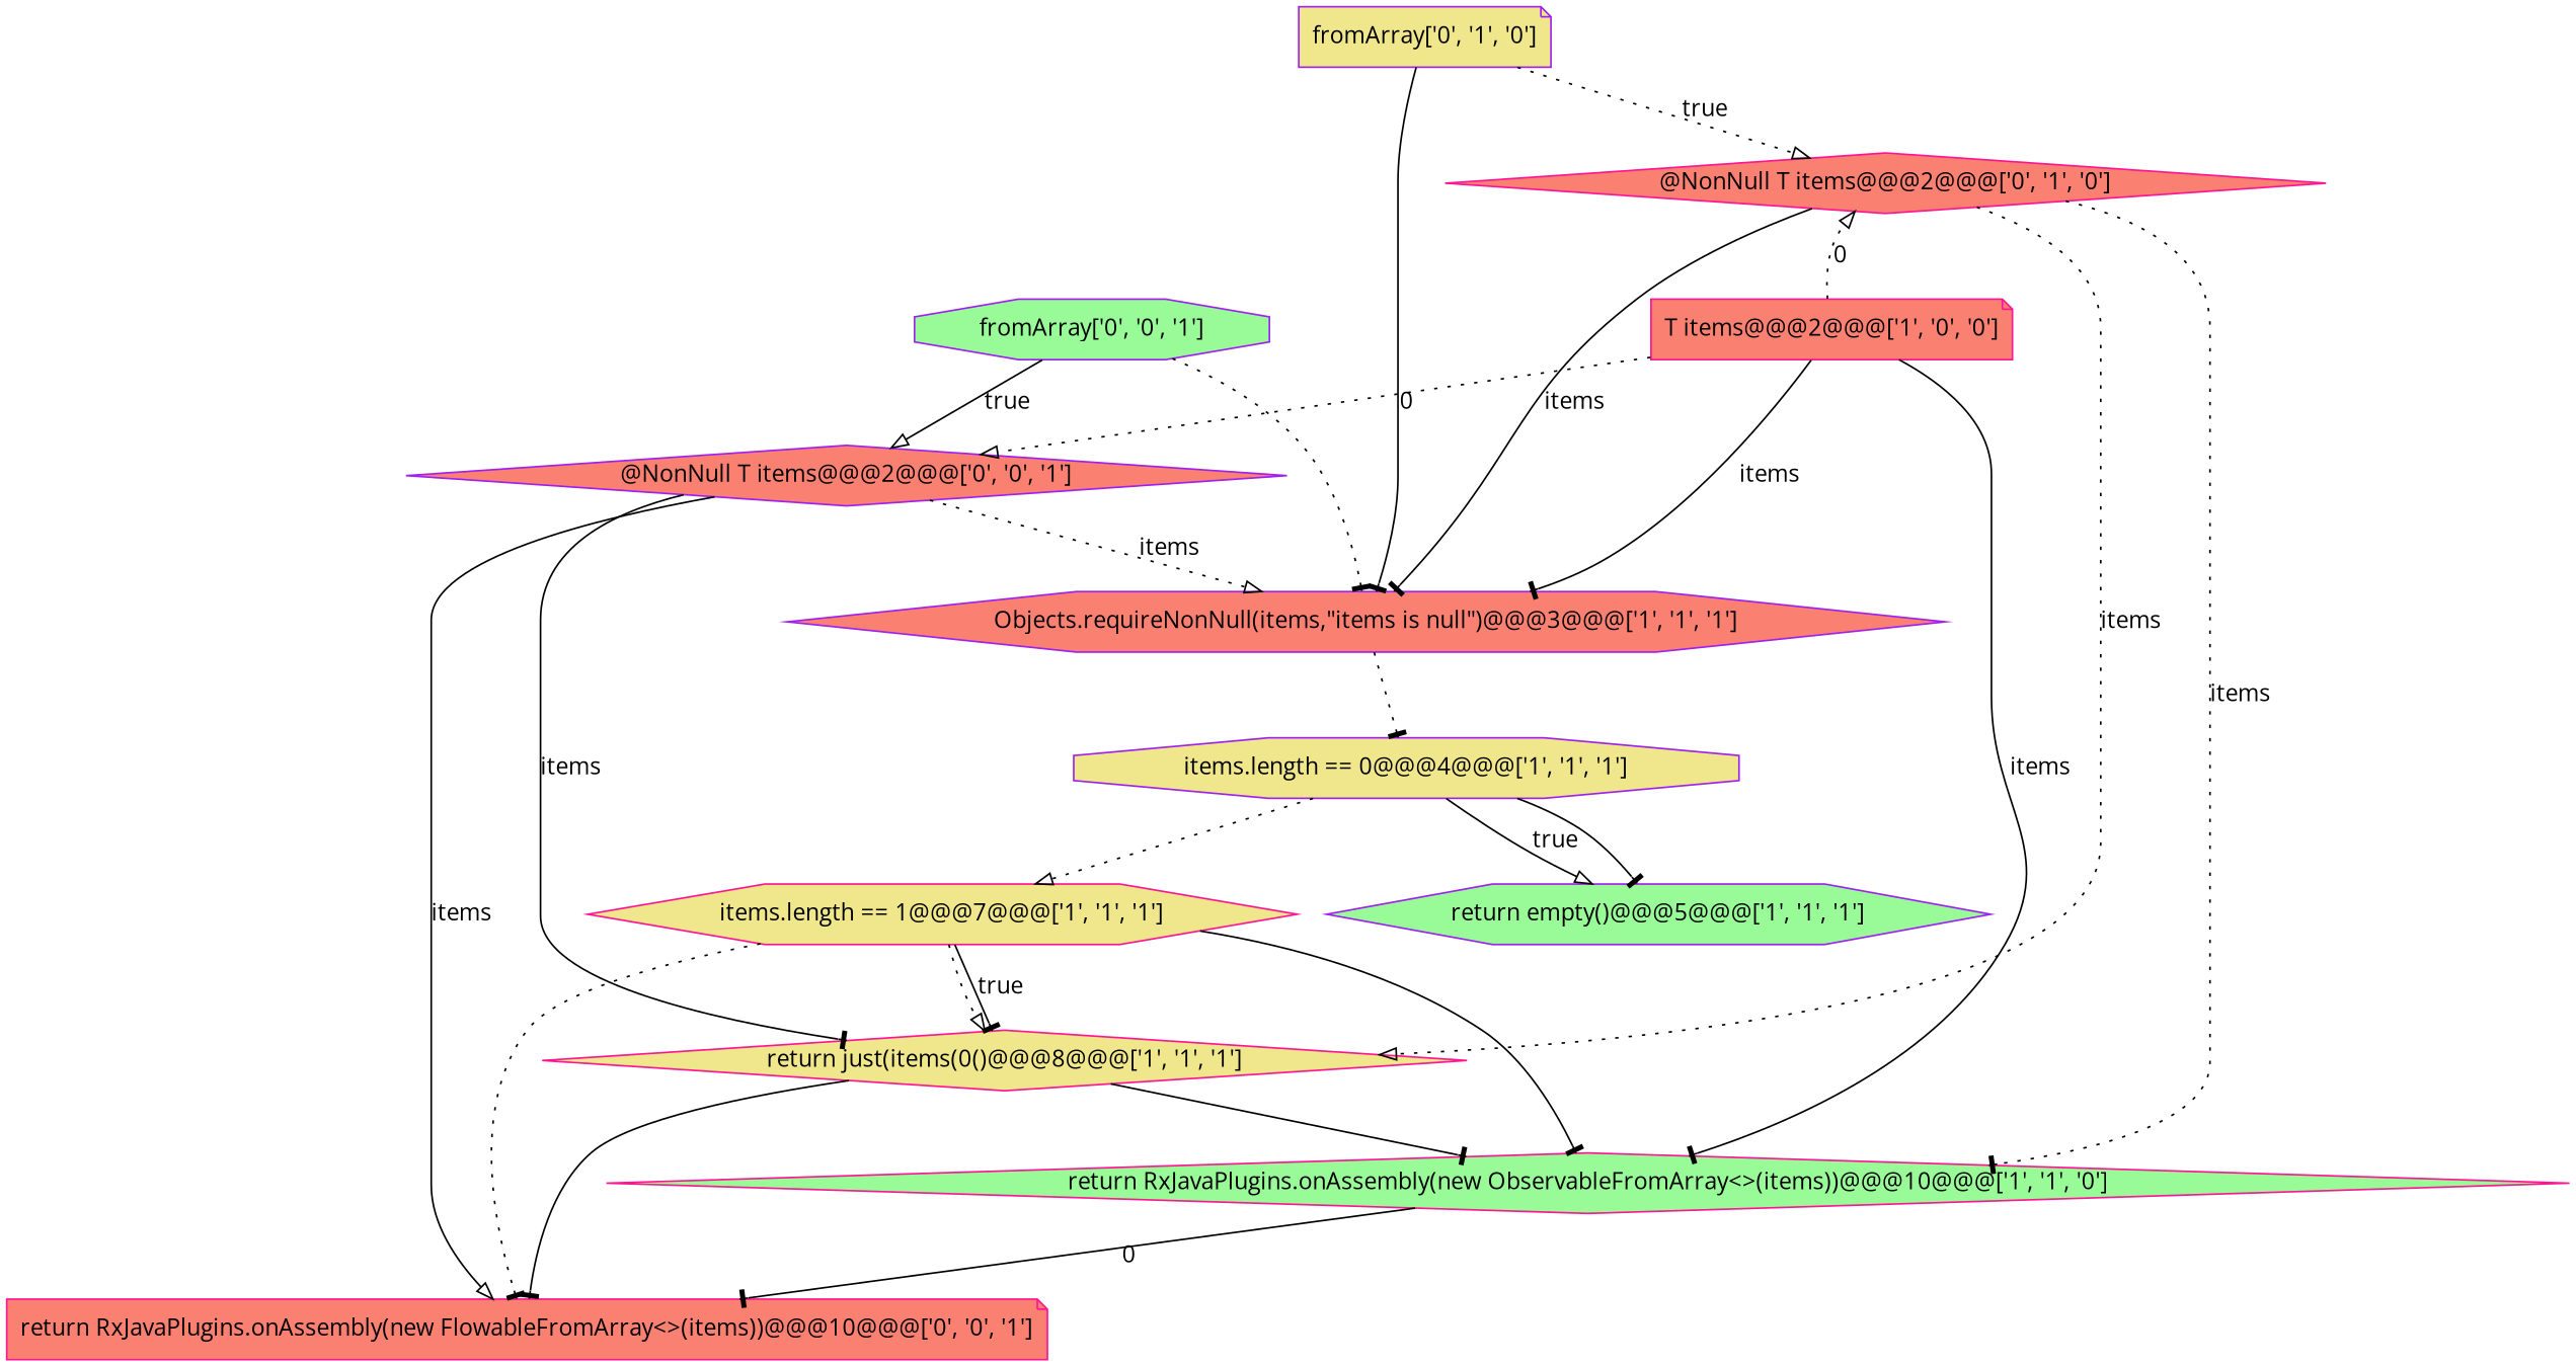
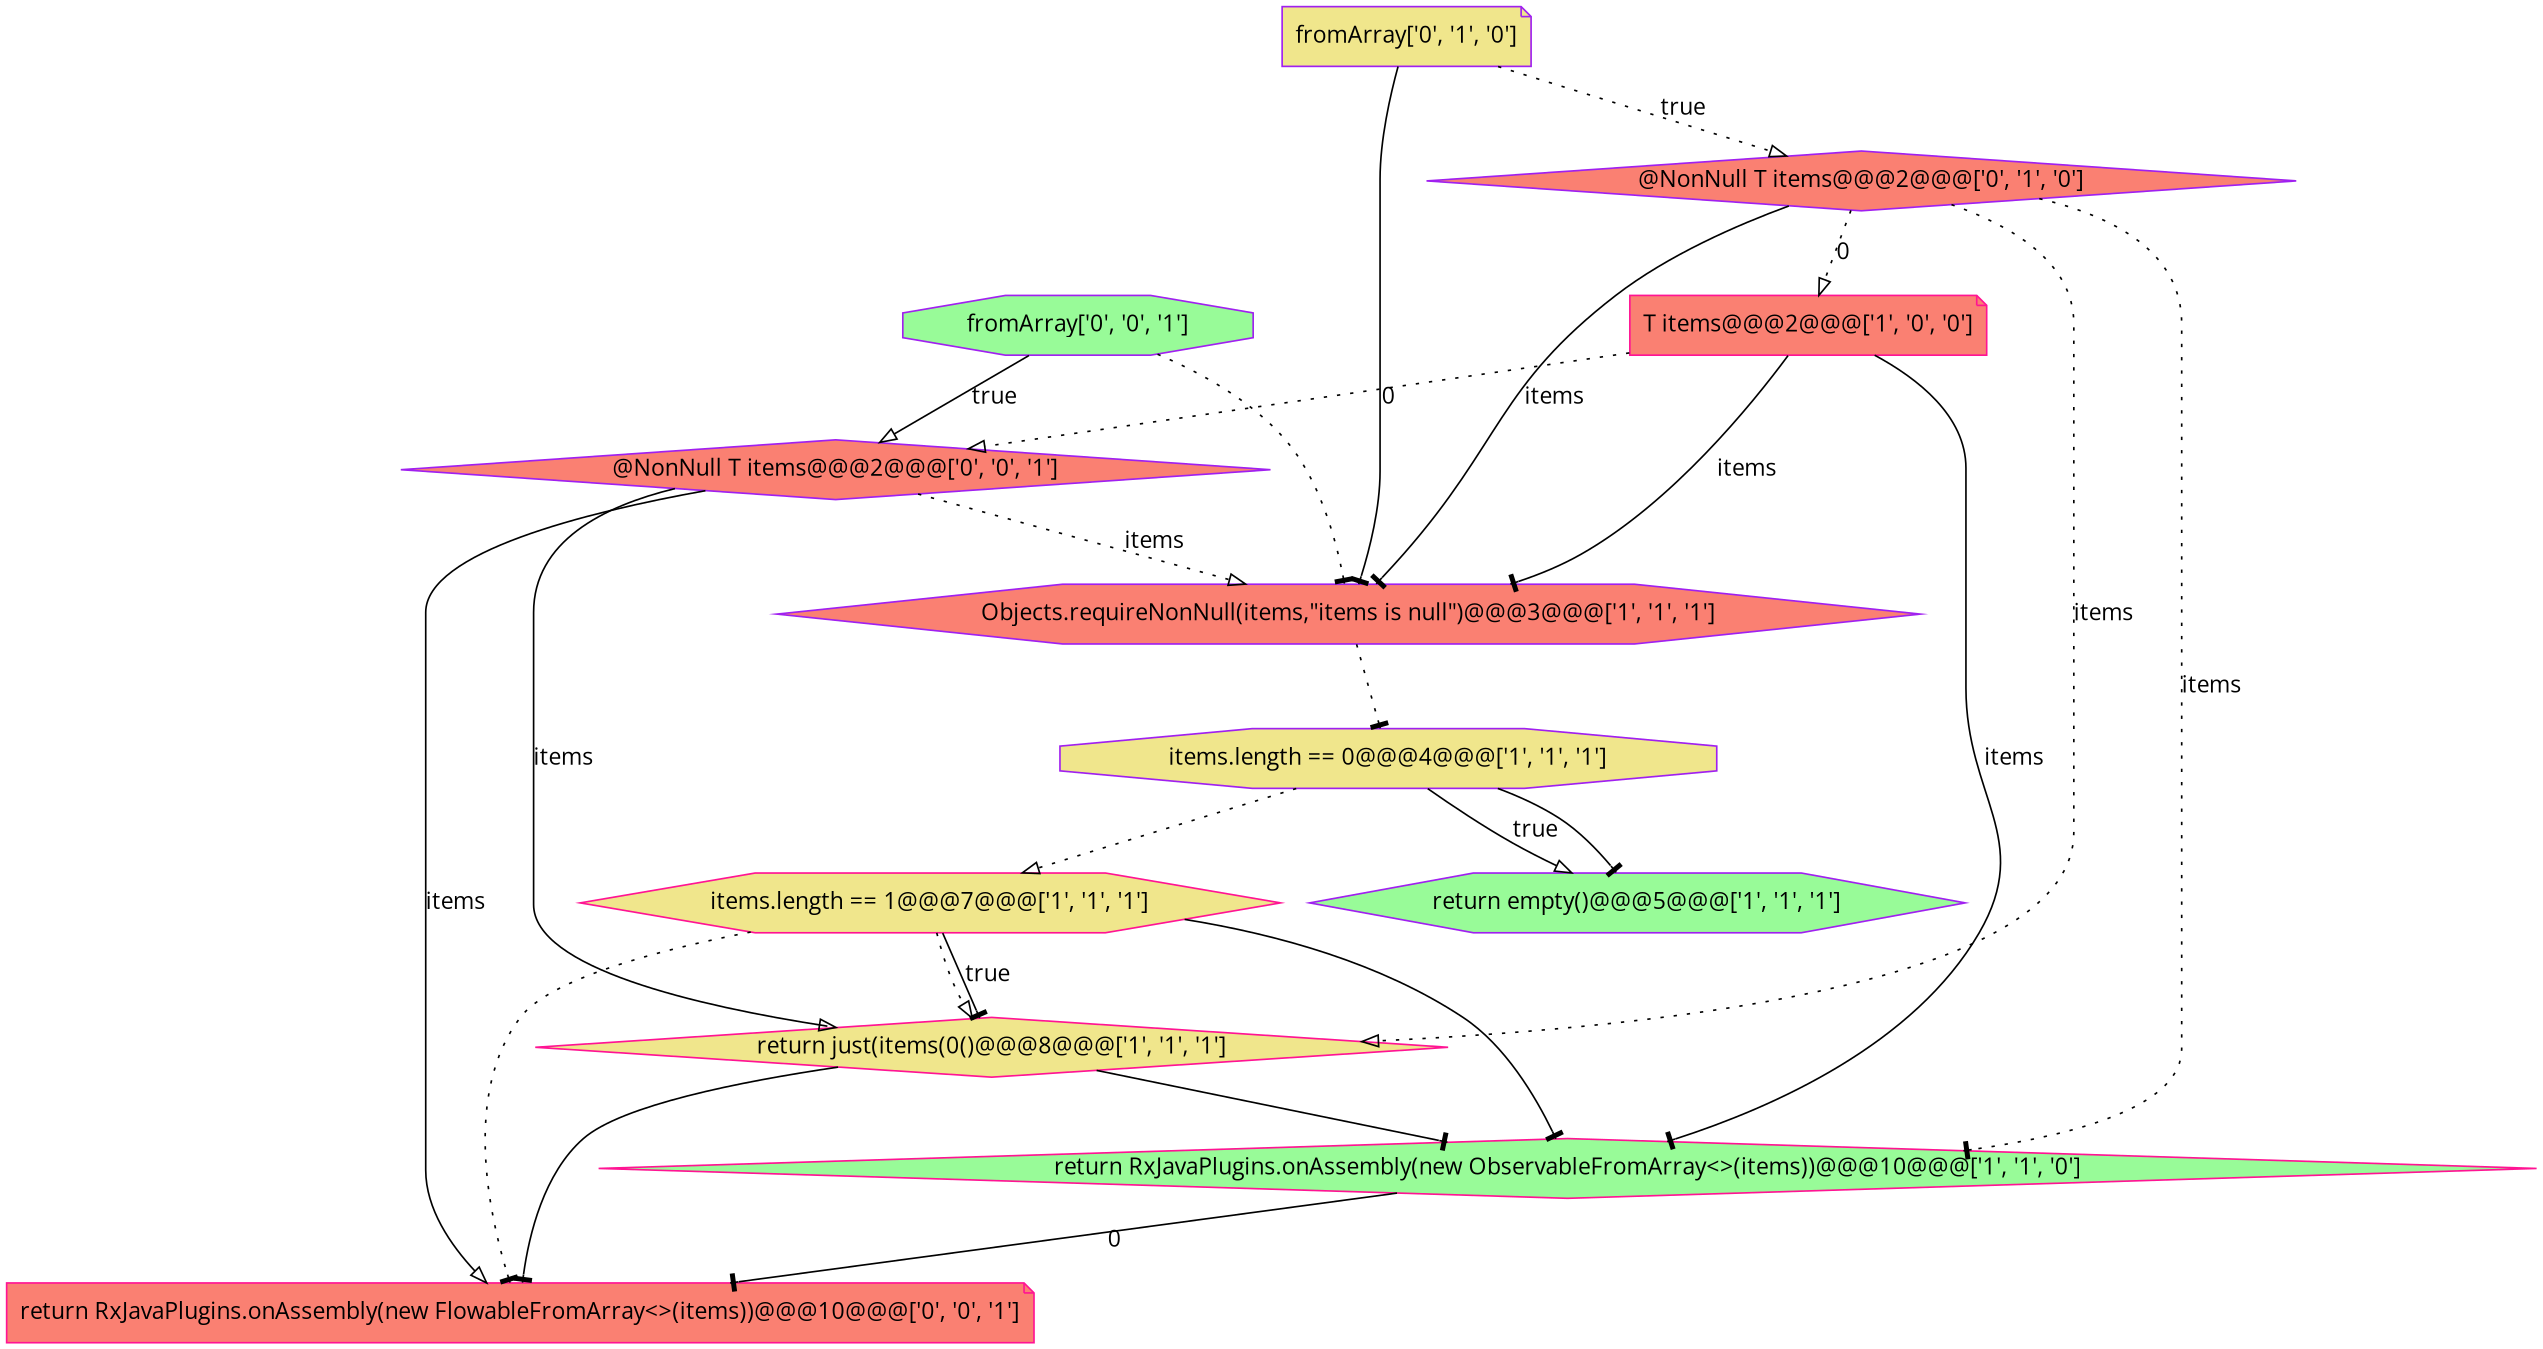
  digraph {
    fontname="Open Sans"
    node [color=deeppink fillcolor=salmon fontname="Open Sans" shape=diamond style=filled]
    edge [arrowhead=tee fontname="Open Sans" style=solid]
    n1 [fillcolor=khaki label="items.length == 1@@@7@@@['1', '1', '1']" shape=hexagon]
    n2 [fillcolor=palegreen label="return RxJavaPlugins.onAssembly(new ObservableFromArray<>(items))@@@10@@@['1', '1', '0']"]
    n3 [label="return RxJavaPlugins.onAssembly(new FlowableFromArray<>(items))@@@10@@@['0', '0', '1']" shape=note]
    n4 [fillcolor=khaki label="return just(items(0()@@@8@@@['1', '1', '1']"]
-   n5 [label="@NonNull T items@@@2@@@['0', '1', '0']"]
+   n5 [color=purple label="@NonNull T items@@@2@@@['0', '1', '0']"]
    n6 [color=purple label="Objects.requireNonNull(items,\"items is null\")@@@3@@@['1', '1', '1']" shape=hexagon]
    n7 [color=purple fillcolor=khaki label="items.length == 0@@@4@@@['1', '1', '1']" shape=octagon]
    n8 [label="T items@@@2@@@['1', '0', '0']" shape=note]
    n9 [color=purple label="@NonNull T items@@@2@@@['0', '0', '1']"]
    n10 [color=purple fillcolor=palegreen label="fromArray['0', '0', '1']" shape=octagon]
    n11 [color=purple fillcolor=khaki label="fromArray['0', '1', '0']" shape=note]
    n12 [color=purple fillcolor=palegreen label="return empty()@@@5@@@['1', '1', '1']" shape=hexagon]
    n1 -> n2
    n1 -> n3 [style=dotted]
    n1 -> n4 [arrowhead=onormal style=dotted]
    n1 -> n4 [label=true]
    n2 -> n3 [label=0]
    n4 -> n2
    n4 -> n3
    n5 -> n2 [label=items style=dotted]
    n5 -> n4 [arrowhead=onormal label=items style=dotted]
    n5 -> n6 [label=items]
    n6 -> n7 [style=dotted]
    n7 -> n1 [arrowhead=onormal style=dotted]
    n7 -> n12 [arrowhead=onormal label=true]
    n7 -> n12
    n8 -> n2 [label=items]
-   n8 -> n5 [arrowhead=onormal label=0 style=dotted]
+   n5 -> n8 [arrowhead=onormal label=0 style=dotted]
    n8 -> n6 [label=items]
    n8 -> n9 [arrowhead=onormal label=0 style=dotted]
    n9 -> n3 [arrowhead=onormal label=items]
-   n9 -> n4 [label=items]
+   n9 -> n4 [arrowhead=onormal label=items]
    n9 -> n6 [arrowhead=onormal label=items style=dotted]
    n10 -> n6 [style=dotted]
    n10 -> n9 [arrowhead=onormal label=true]
    n11 -> n5 [arrowhead=onormal label=true style=dotted]
    n11 -> n6
  }
